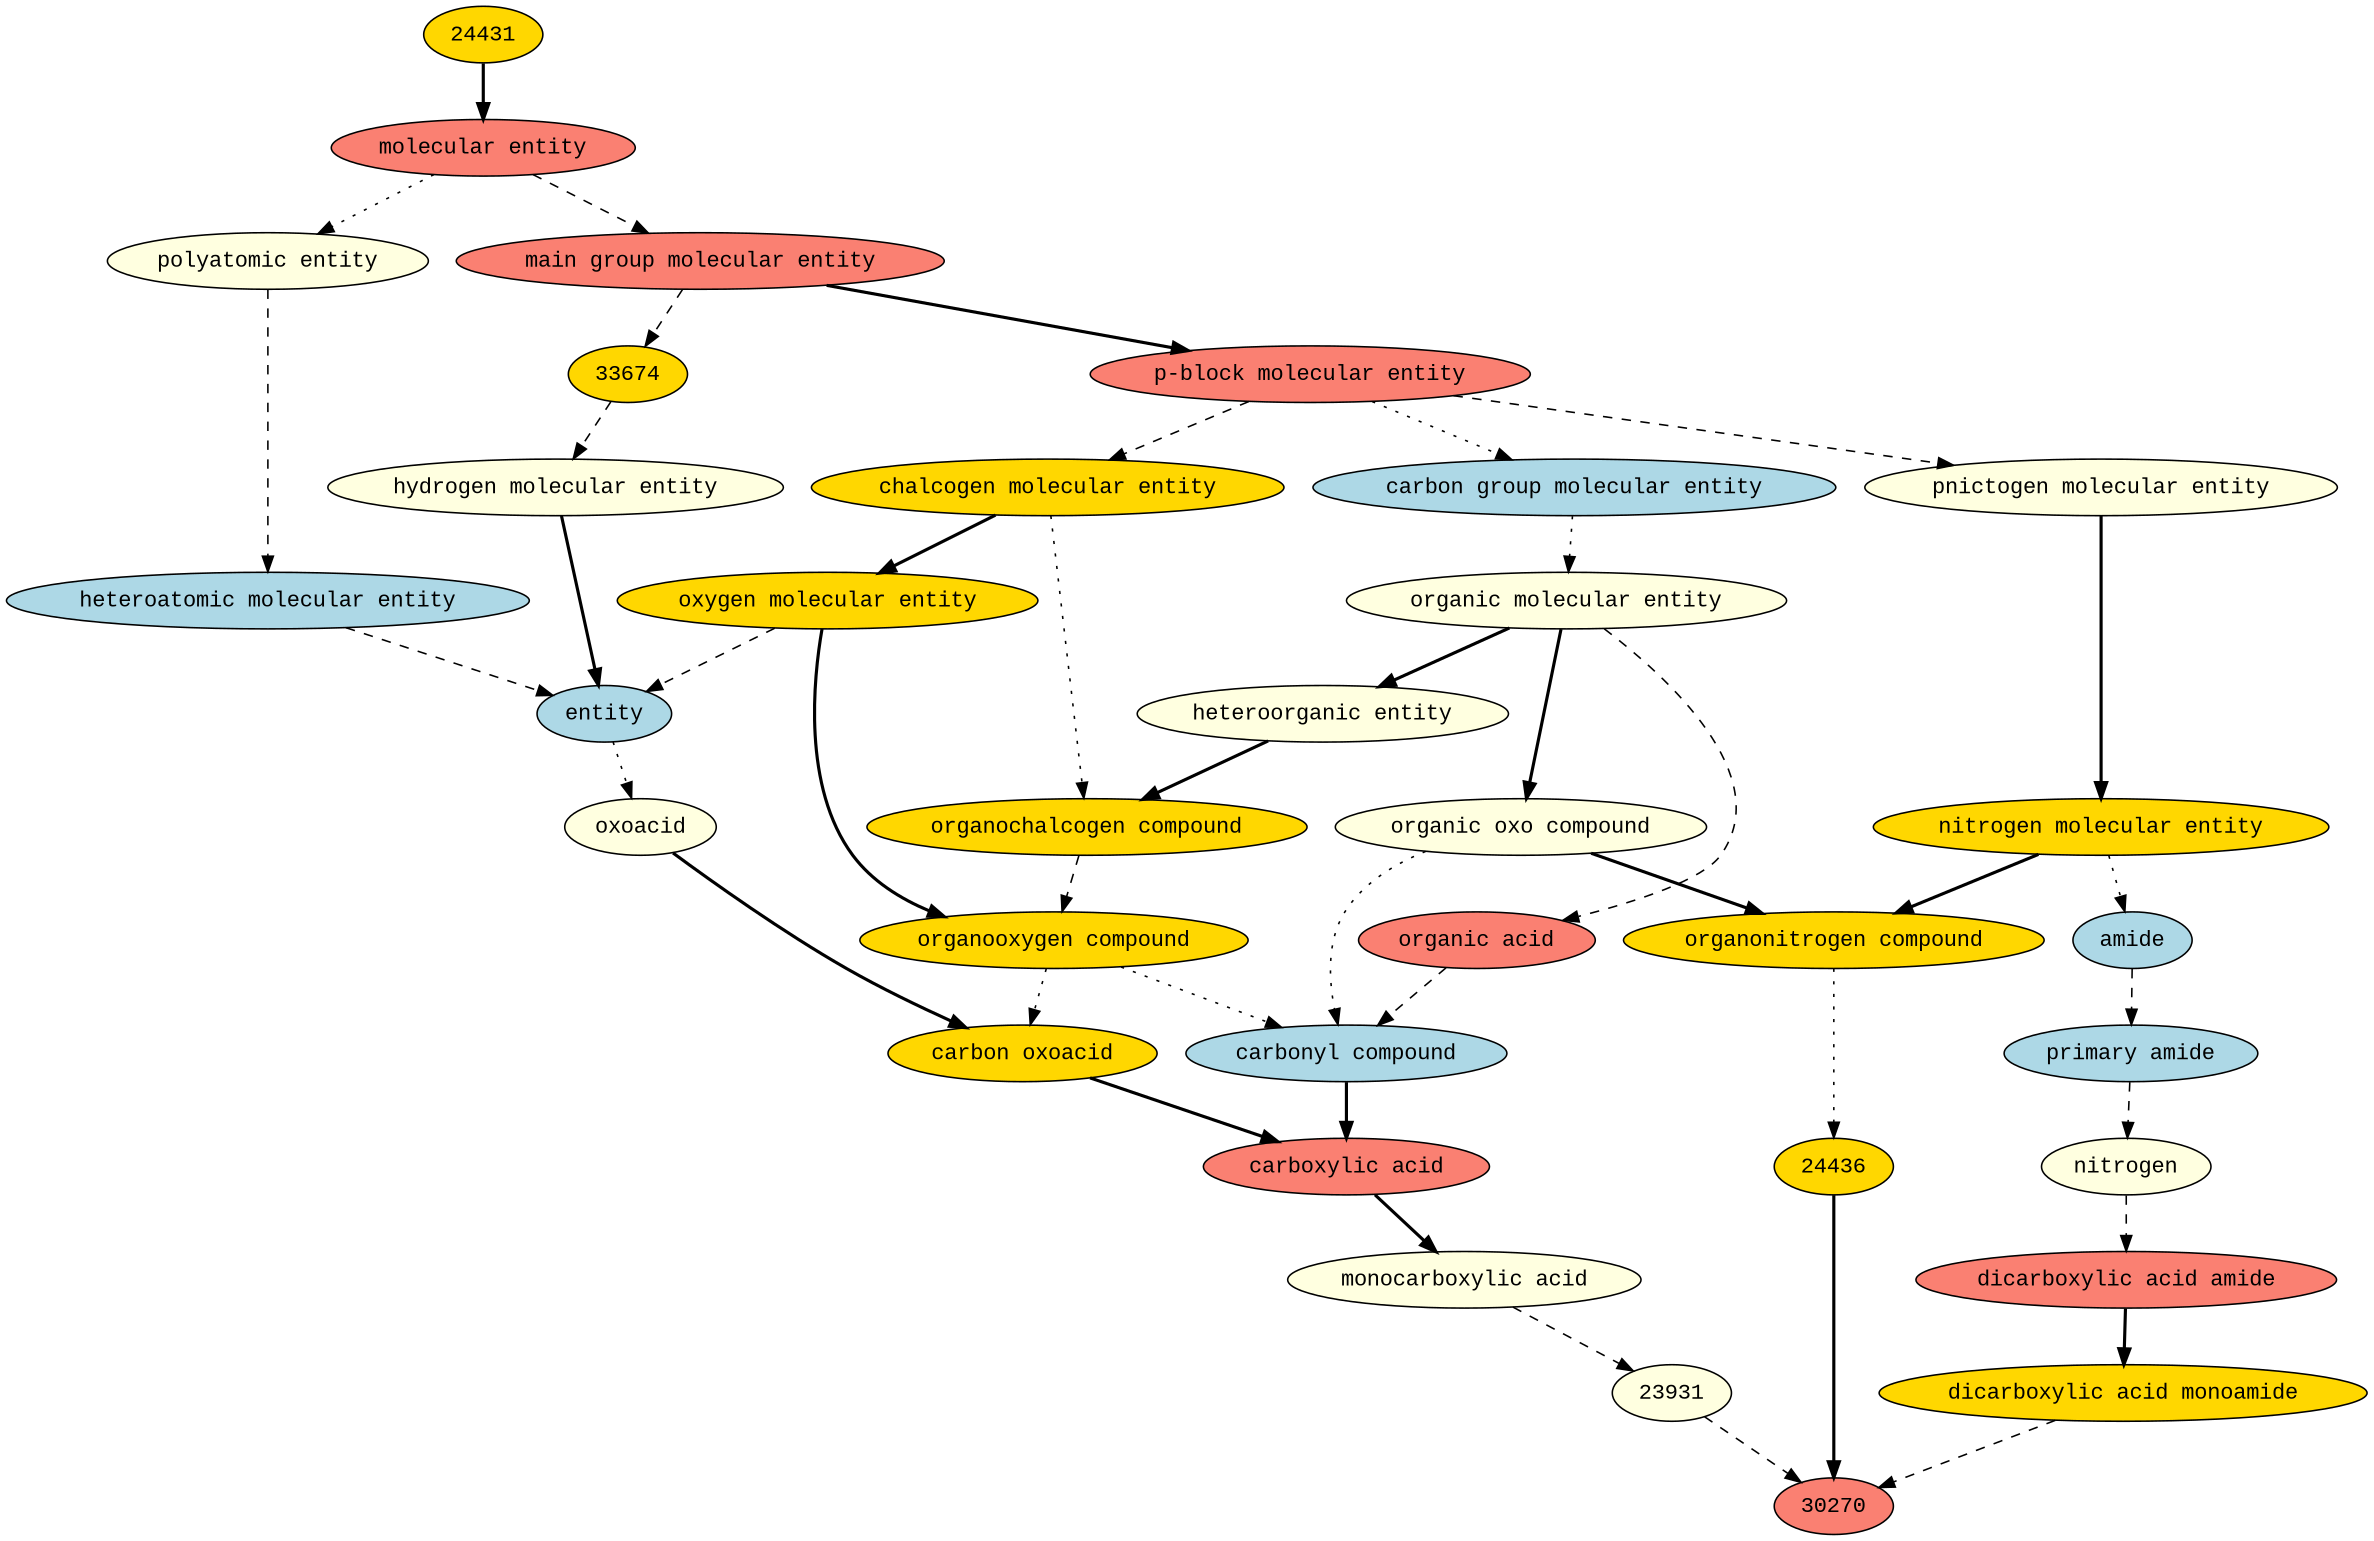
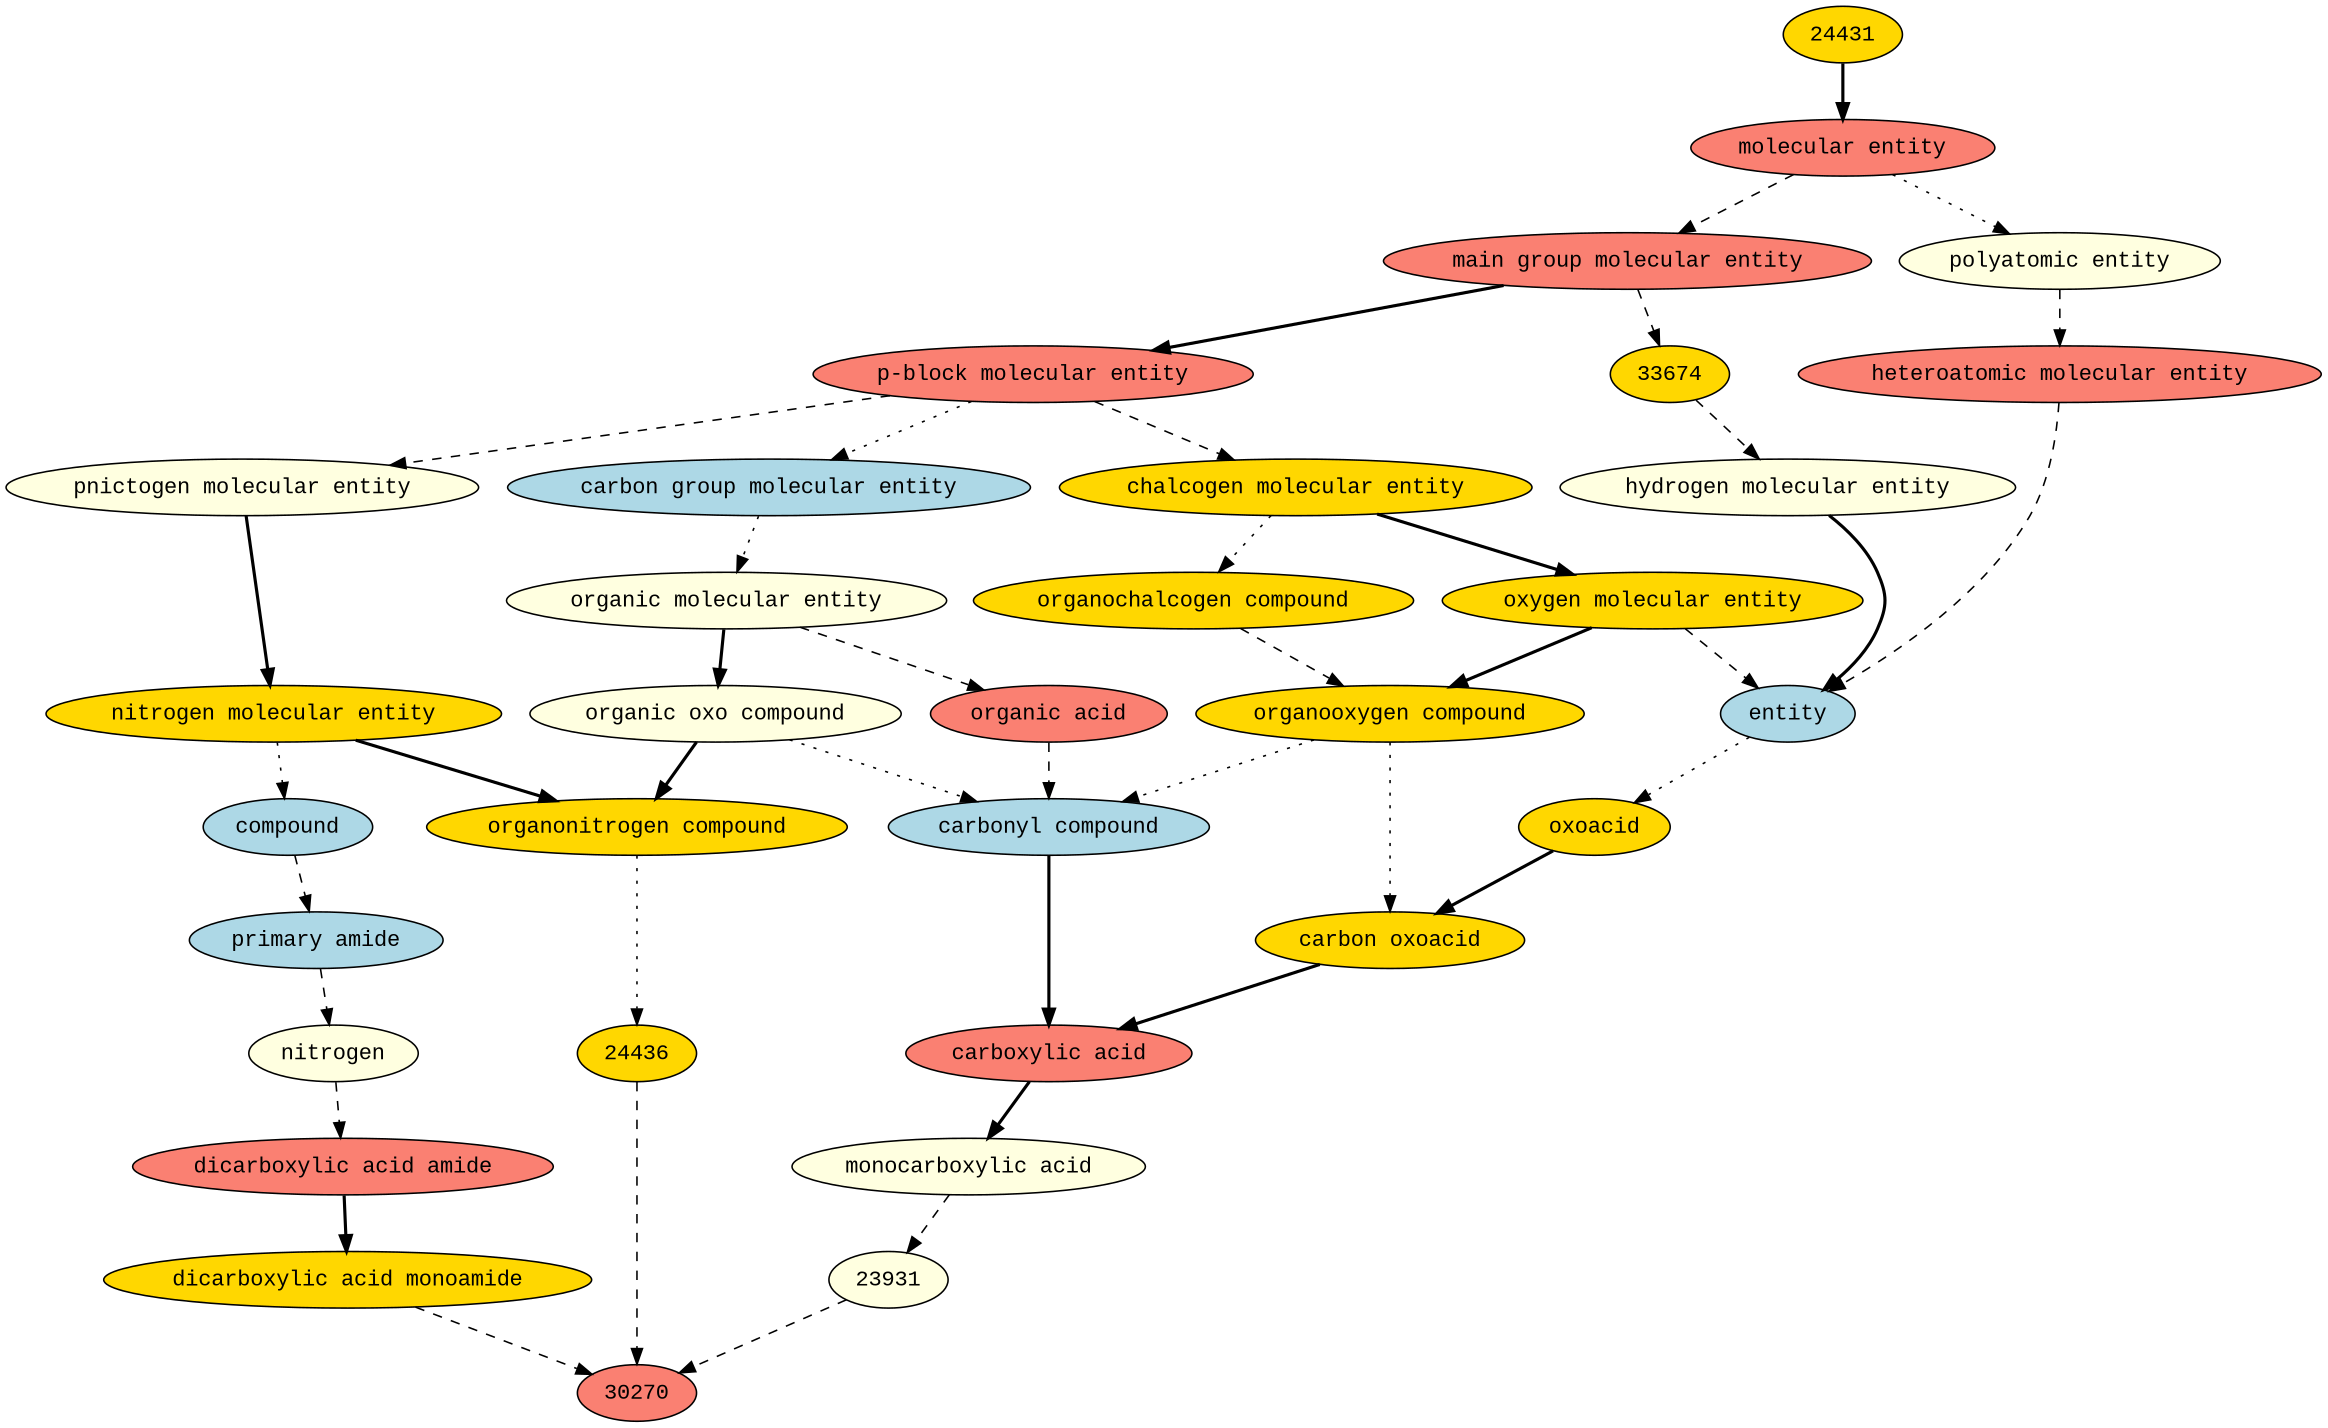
  digraph {
    fontname="Liberation Mono"
    node [fillcolor=gold fontname="Liberation Mono" style=filled]
    edge [fontname="Liberation Mono" style=dashed]
    n1 [fillcolor=salmon label=30270]
    n2 [fillcolor=lightyellow label=23931]
    n3 [label="dicarboxylic acid monoamide"]
    n4 [label=24436]
    n5 [fillcolor=lightyellow label="monocarboxylic acid"]
    n6 [fillcolor=salmon label="dicarboxylic acid amide"]
    n7 [label="organonitrogen compound"]
    n8 [fillcolor=salmon label="carboxylic acid"]
    n9 [fillcolor=lightyellow label=nitrogen]
    n10 [label="nitrogen molecular entity"]
-   n11 [fillcolor=lightblue label=amide]
+   n11 [fillcolor=lightblue label=compound]
    n12 [fillcolor=lightblue label="primary amide"]
-   n13 [fillcolor=lightyellow label="heteroorganic entity"]
    n14 [label="organochalcogen compound"]
    n15 [label="organooxygen compound"]
    n16 [fillcolor=lightblue label="carbonyl compound"]
    n17 [label="carbon oxoacid"]
    n18 [fillcolor=salmon label="organic acid"]
    n19 [fillcolor=lightyellow label="pnictogen molecular entity"]
    n20 [fillcolor=lightyellow label="organic molecular entity"]
    n21 [fillcolor=lightyellow label="organic oxo compound"]
-   n22 [fillcolor=lightyellow label=oxoacid]
+   n22 [label=oxoacid]
    n23 [fillcolor=salmon label="p-block molecular entity"]
    n24 [fillcolor=lightblue label="carbon group molecular entity"]
    n25 [label="chalcogen molecular entity"]
    n26 [label="oxygen molecular entity"]
    n27 [fillcolor=lightblue label=entity]
    n28 [fillcolor=salmon label="main group molecular entity"]
    n29 [label=33674]
    n30 [fillcolor=lightyellow label="hydrogen molecular entity"]
-   n31 [fillcolor=lightblue label="heteroatomic molecular entity"]
+   n31 [fillcolor=salmon label="heteroatomic molecular entity"]
    n32 [fillcolor=salmon label="molecular entity"]
    n33 [fillcolor=lightyellow label="polyatomic entity"]
    n34 [label=24431]
    n2 -> n1
    n3 -> n1
-   n4 -> n1 [style=bold]
+   n4 -> n1
    n5 -> n2
    n6 -> n3 [style=bold]
    n7 -> n4 [style=dotted]
    n8 -> n5 [style=bold]
    n9 -> n6
    n10 -> n7 [style=bold]
    n10 -> n11 [style=dotted]
    n11 -> n12
    n12 -> n9
-   n13 -> n14 [style=bold]
    n14 -> n15
    n15 -> n16 [style=dotted]
    n15 -> n17 [style=dotted]
    n16 -> n8 [style=bold]
    n17 -> n8 [style=bold]
    n18 -> n16
    n19 -> n10 [style=bold]
-   n20 -> n13 [style=bold]
    n20 -> n18
    n20 -> n21 [style=bold]
    n21 -> n7 [style=bold]
    n21 -> n16 [style=dotted]
    n22 -> n17 [style=bold]
    n23 -> n19
    n23 -> n24 [style=dotted]
    n23 -> n25
    n24 -> n20 [style=dotted]
    n25 -> n14 [style=dotted]
    n25 -> n26 [style=bold]
    n26 -> n15 [style=bold]
    n26 -> n27
    n27 -> n22 [style=dotted]
    n28 -> n23 [style=bold]
    n28 -> n29
    n29 -> n30
    n30 -> n27 [style=bold]
    n31 -> n27
    n32 -> n28
    n32 -> n33 [style=dotted]
    n33 -> n31
    n34 -> n32 [style=bold]
  }
